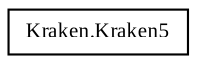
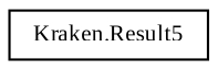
  digraph {
    rankdir=TB
    fontname="Liberation Serif"
-   n1 [color=black fillcolor=white fontname="Liberation Serif" fontsize=10 height=0.2 label="Kraken.Kraken5" shape=record style=filled width=0.4]
+   n1 [color=black fillcolor=white fontname="Liberation Serif" fontsize=10 height=0.2 label="Kraken.Result5" shape=record style=filled width=0.4]
  }
